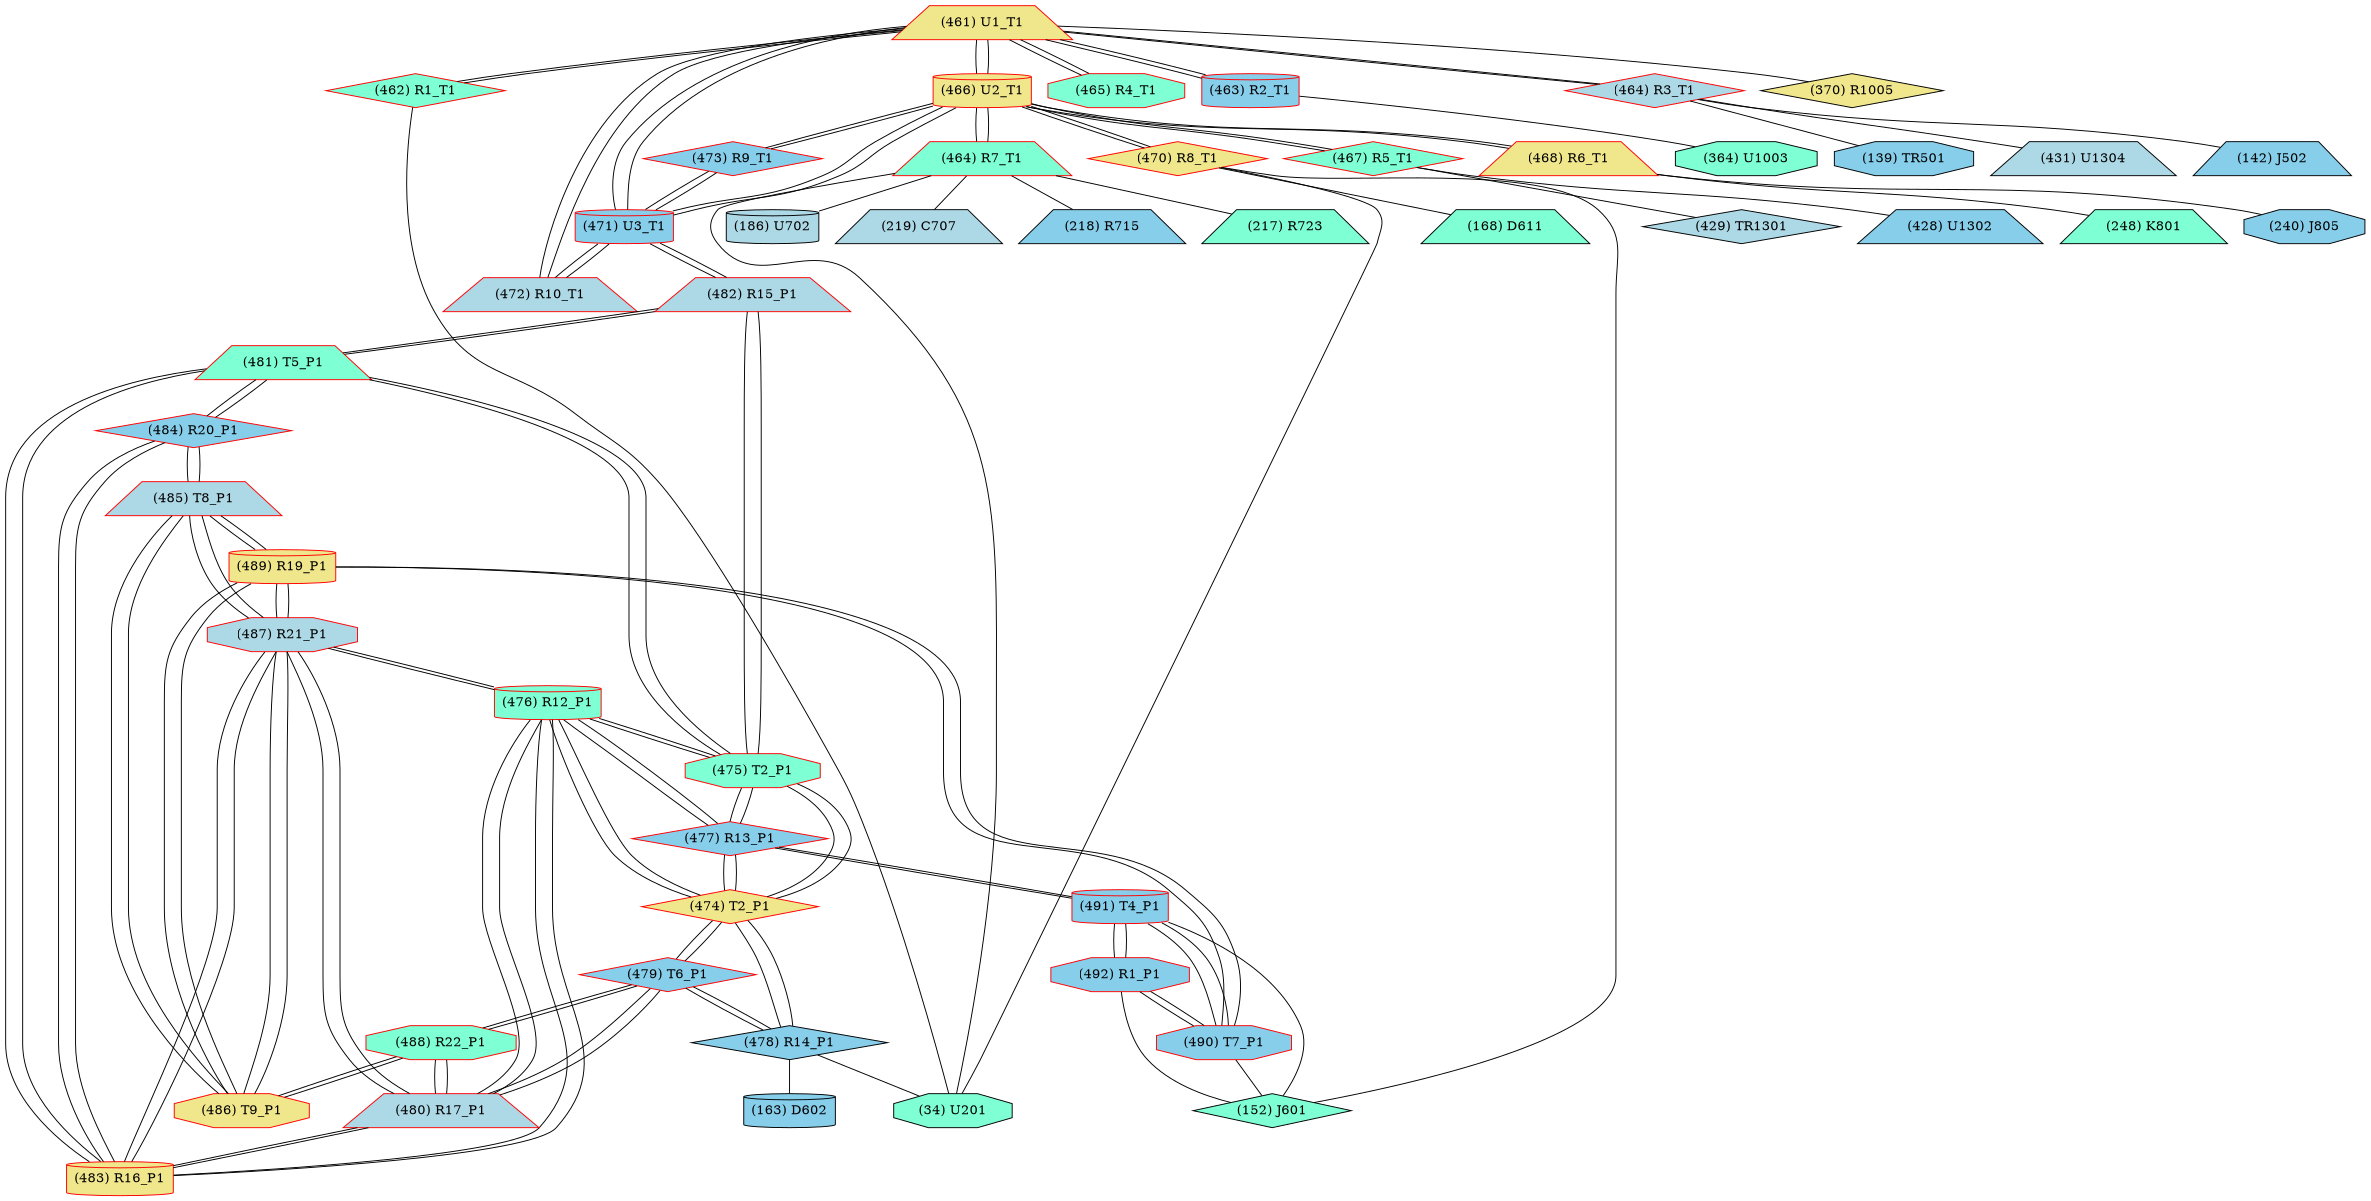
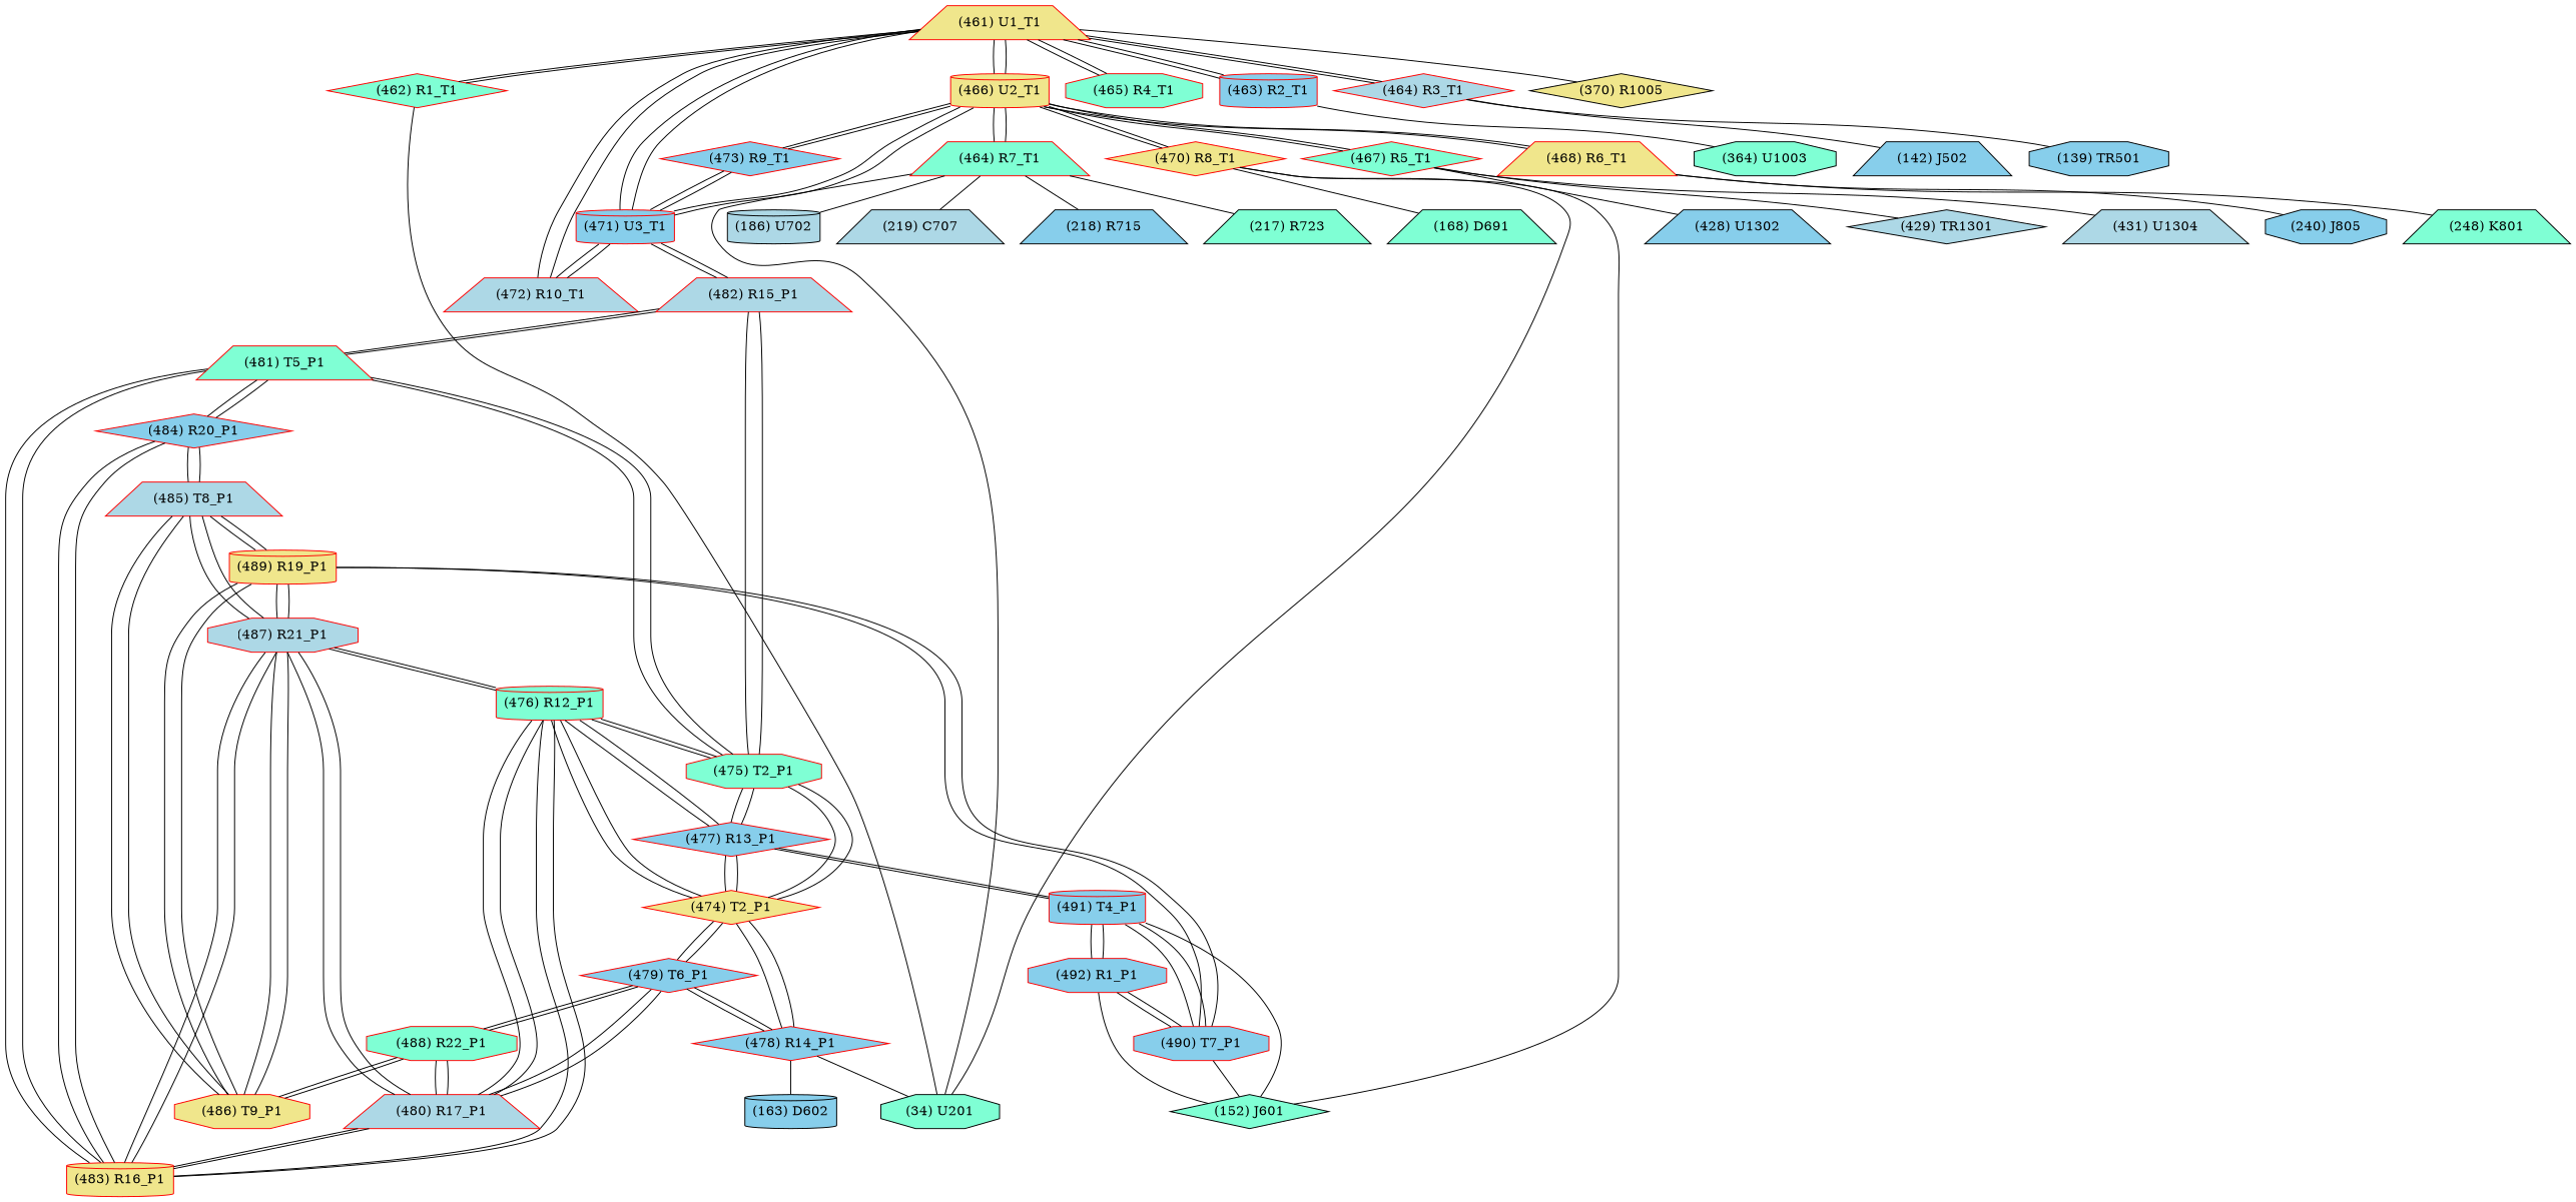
  graph {
    node [color=red fillcolor=skyblue shape=trapezium style=filled]
    n1 [fillcolor=khaki label="(461) U1_T1"]
    n2 [fillcolor=khaki label="(466) U2_T1" shape=cylinder]
    n3 [label="(471) U3_T1" shape=cylinder]
    n4 [fillcolor=lightblue label="(472) R10_T1"]
    n5 [fillcolor=aquamarine label="(465) R4_T1" shape=octagon]
    n6 [label="(463) R2_T1" shape=cylinder]
    n7 [fillcolor=lightblue label="(464) R3_T1" shape=diamond]
    n8 [fillcolor=aquamarine label="(462) R1_T1" shape=diamond]
    n9 [fillcolor=khaki label="(370) R1005" shape=diamond color=""]
    n10 [fillcolor=aquamarine label="(464) R7_T1"]
    n11 [fillcolor=khaki label="(470) R8_T1" shape=diamond]
    n12 [fillcolor=aquamarine label="(467) R5_T1" shape=diamond]
    n13 [fillcolor=khaki label="(468) R6_T1"]
    n14 [label="(473) R9_T1" shape=diamond]
    n15 [fillcolor=lightblue label="(482) R15_P1"]
    n16 [fillcolor=aquamarine label="(364) U1003" shape=octagon color=""]
    n17 [label="(142) J502" color=""]
    n18 [label="(139) TR501" shape=octagon color=""]
    n19 [fillcolor=aquamarine label="(34) U201" shape=octagon color=""]
    n20 [fillcolor=lightblue label="(186) U702" shape=cylinder color=""]
    n21 [fillcolor=lightblue label="(219) C707" color=""]
    n22 [label="(218) R715" color=""]
    n23 [fillcolor=aquamarine label="(217) R723" color=""]
-   n24 [fillcolor=aquamarine label="(168) D611" color=""]
+   n24 [fillcolor=aquamarine label="(168) D691" color=""]
    n25 [fillcolor=aquamarine label="(152) J601" shape=diamond color=""]
    n26 [fillcolor=lightblue label="(431) U1304" color=""]
    n27 [label="(428) U1302" color=""]
    n28 [fillcolor=lightblue label="(429) TR1301" shape=diamond color=""]
    n29 [label="(240) J805" shape=octagon color=""]
    n30 [fillcolor=aquamarine label="(248) K801" color=""]
    n31 [fillcolor=aquamarine label="(475) T2_P1" shape=octagon]
    n32 [fillcolor=aquamarine label="(481) T5_P1"]
    n33 [fillcolor=khaki label="(474) T2_P1" shape=diamond]
    n34 [label="(477) R13_P1" shape=diamond]
    n35 [fillcolor=aquamarine label="(476) R12_P1" shape=cylinder]
    n36 [fillcolor=khaki label="(483) R16_P1" shape=cylinder]
    n37 [label="(484) R20_P1" shape=diamond]
-   n38 [color=black label="(478) R14_P1" shape=diamond]
+   n38 [label="(478) R14_P1" shape=diamond]
    n39 [label="(479) T6_P1" shape=diamond]
    n40 [label="(163) D602" shape=cylinder color=""]
    n41 [fillcolor=lightblue label="(480) R17_P1"]
    n42 [fillcolor=aquamarine label="(488) R22_P1" shape=octagon]
    n43 [label="(491) T4_P1" shape=cylinder]
    n44 [fillcolor=lightblue label="(487) R21_P1" shape=octagon]
    n45 [fillcolor=khaki label="(486) T9_P1" shape=octagon]
    n46 [label="(490) T7_P1" shape=octagon]
    n47 [label="(492) R1_P1" shape=octagon]
    n48 [fillcolor=lightblue label="(485) T8_P1"]
    n49 [fillcolor=khaki label="(489) R19_P1" shape=cylinder]
    n1 -- n2
    n1 -- n3
    n1 -- n4
    n1 -- n5
    n1 -- n6
    n1 -- n7
    n1 -- n8
    n1 -- n9
    n2 -- n1
    n2 -- n3
    n2 -- n10
    n2 -- n11
    n2 -- n12
    n2 -- n13
    n2 -- n14
    n3 -- n1
    n3 -- n2
    n3 -- n4
    n3 -- n14
    n3 -- n15
    n4 -- n1
    n4 -- n3
    n5 -- n1
    n6 -- n1
    n6 -- n16
    n7 -- n1
    n7 -- n17
    n7 -- n18
    n8 -- n1
    n8 -- n19
    n10 -- n2
    n10 -- n19
    n10 -- n20
    n10 -- n21
    n10 -- n22
    n10 -- n23
    n11 -- n2
    n11 -- n19
    n11 -- n24
    n11 -- n25
    n12 -- n2
-   n7 -- n26
+   n12 -- n26
    n12 -- n27
    n12 -- n28
    n13 -- n2
    n13 -- n29
    n13 -- n30
    n14 -- n2
    n14 -- n3
    n15 -- n3
    n15 -- n31
    n15 -- n32
    n31 -- n15
    n31 -- n32
    n31 -- n33
    n31 -- n34
    n31 -- n35
    n32 -- n15
    n32 -- n31
    n32 -- n36
    n32 -- n37
    n33 -- n31
    n33 -- n34
    n33 -- n35
    n33 -- n38
    n33 -- n39
    n34 -- n31
    n34 -- n33
    n34 -- n35
    n34 -- n43
    n35 -- n31
    n35 -- n33
    n35 -- n34
    n35 -- n36
    n35 -- n41
    n35 -- n44
    n36 -- n32
    n36 -- n35
    n36 -- n37
    n36 -- n41
    n36 -- n44
    n37 -- n32
    n37 -- n36
    n37 -- n48
    n38 -- n19
    n38 -- n33
    n38 -- n39
    n38 -- n40
    n39 -- n33
    n39 -- n38
    n39 -- n41
    n39 -- n42
    n41 -- n35
    n41 -- n36
    n41 -- n39
    n41 -- n42
    n41 -- n44
    n42 -- n39
    n42 -- n41
    n42 -- n45
    n43 -- n25
    n43 -- n34
    n43 -- n46
    n43 -- n47
    n44 -- n35
    n44 -- n36
    n44 -- n41
    n44 -- n45
    n44 -- n48
    n44 -- n49
    n45 -- n42
    n45 -- n44
    n45 -- n48
    n45 -- n49
    n46 -- n25
    n46 -- n43
    n46 -- n47
    n46 -- n49
    n47 -- n25
    n47 -- n43
    n47 -- n46
    n48 -- n37
    n48 -- n44
    n48 -- n45
    n48 -- n49
    n49 -- n44
    n49 -- n45
    n49 -- n46
    n49 -- n48
  }
